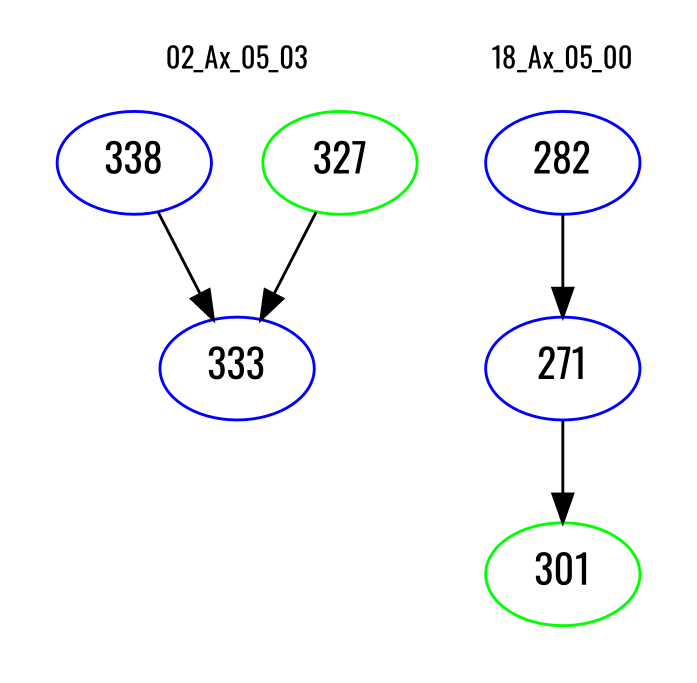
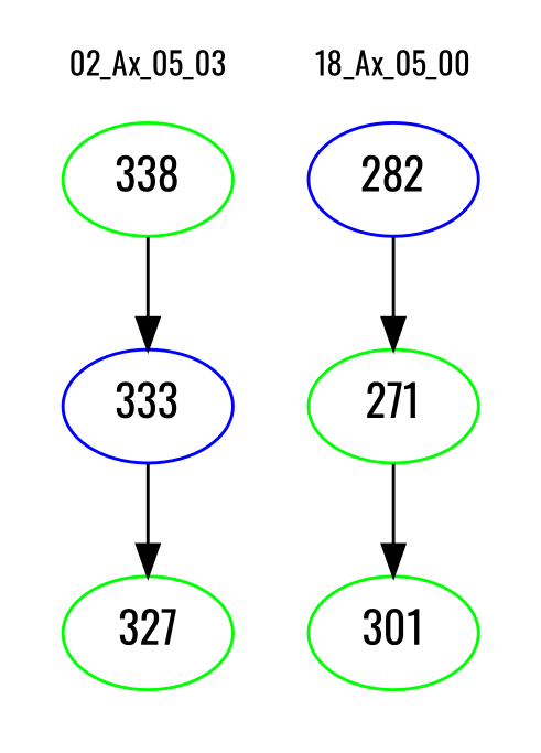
  digraph {
    fontname=Oswald
    node [color=green fontname=Oswald]
    edge [color=black fontname=Oswald]
    n1 [color=blue label=333]
    n2 [label=327]
-   n3 [color=blue label=338]
+   n3 [label=338]
    n4 [color=blue label=282]
-   n5 [color=blue label=271]
+   n5 [label=271]
    n6 [label=301]
    subgraph cluster_1 {
      color=white
      fontsize=10
      label="02_Ax_05_03"
      n1
      n2
      n3
    }
    subgraph cluster_2 {
      color=white
      fontsize=10
      label="18_Ax_05_00"
      n4
      n5
      n6
    }
-   n2 -> n1
+   n1 -> n2
    n3 -> n1
    n4 -> n5
    n5 -> n6
  }
